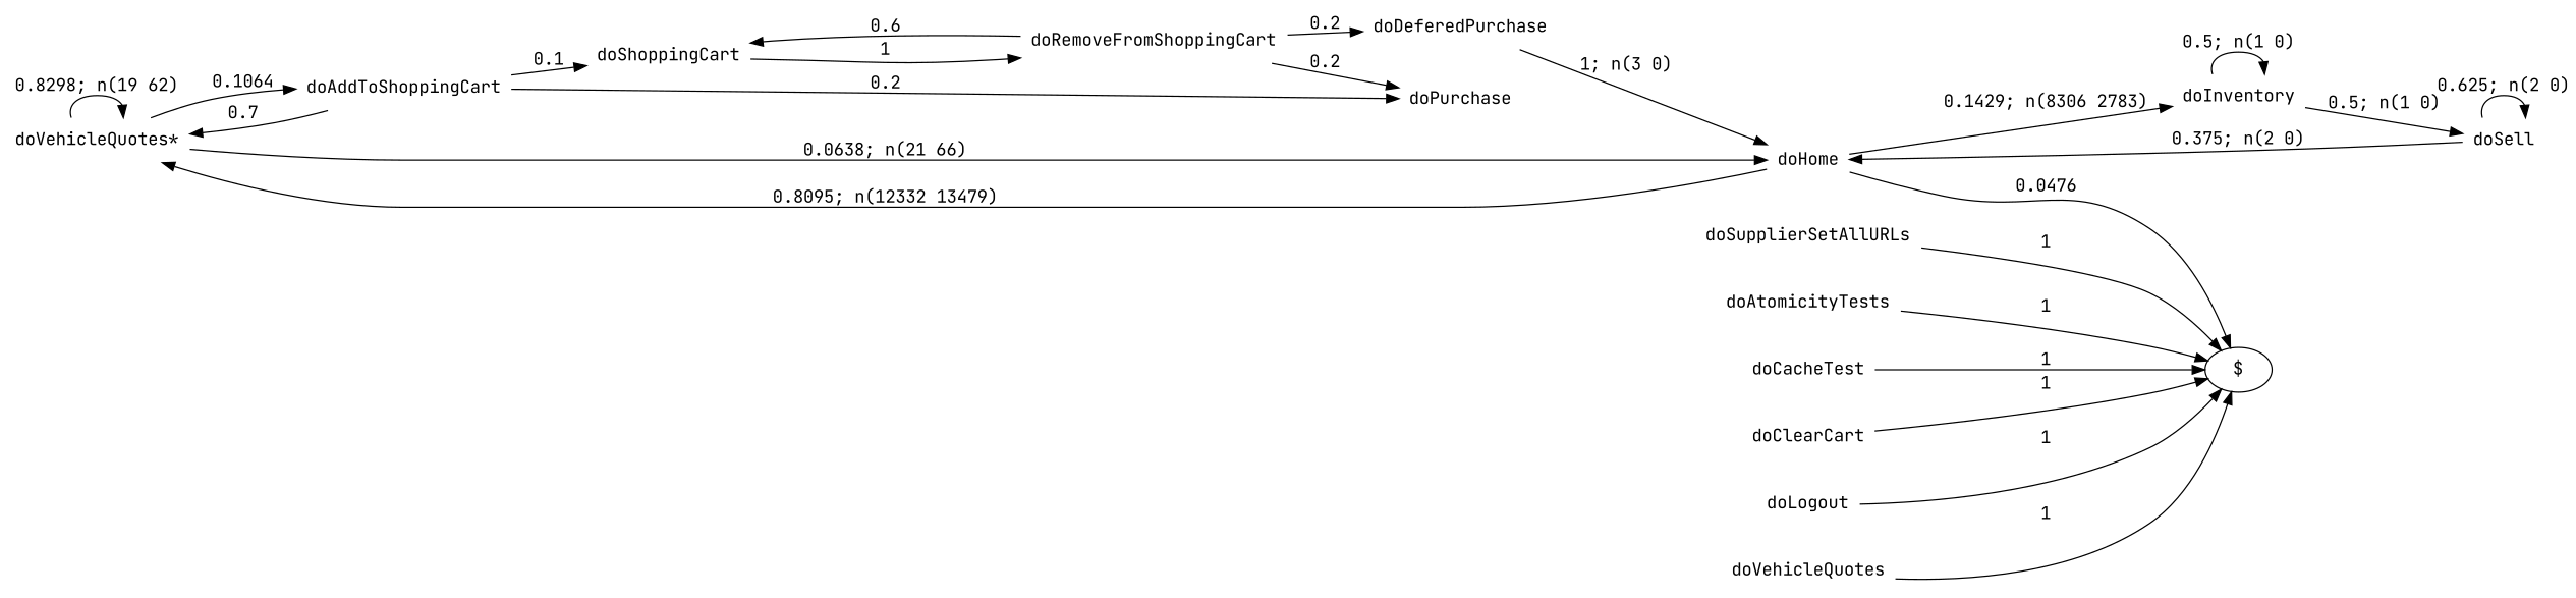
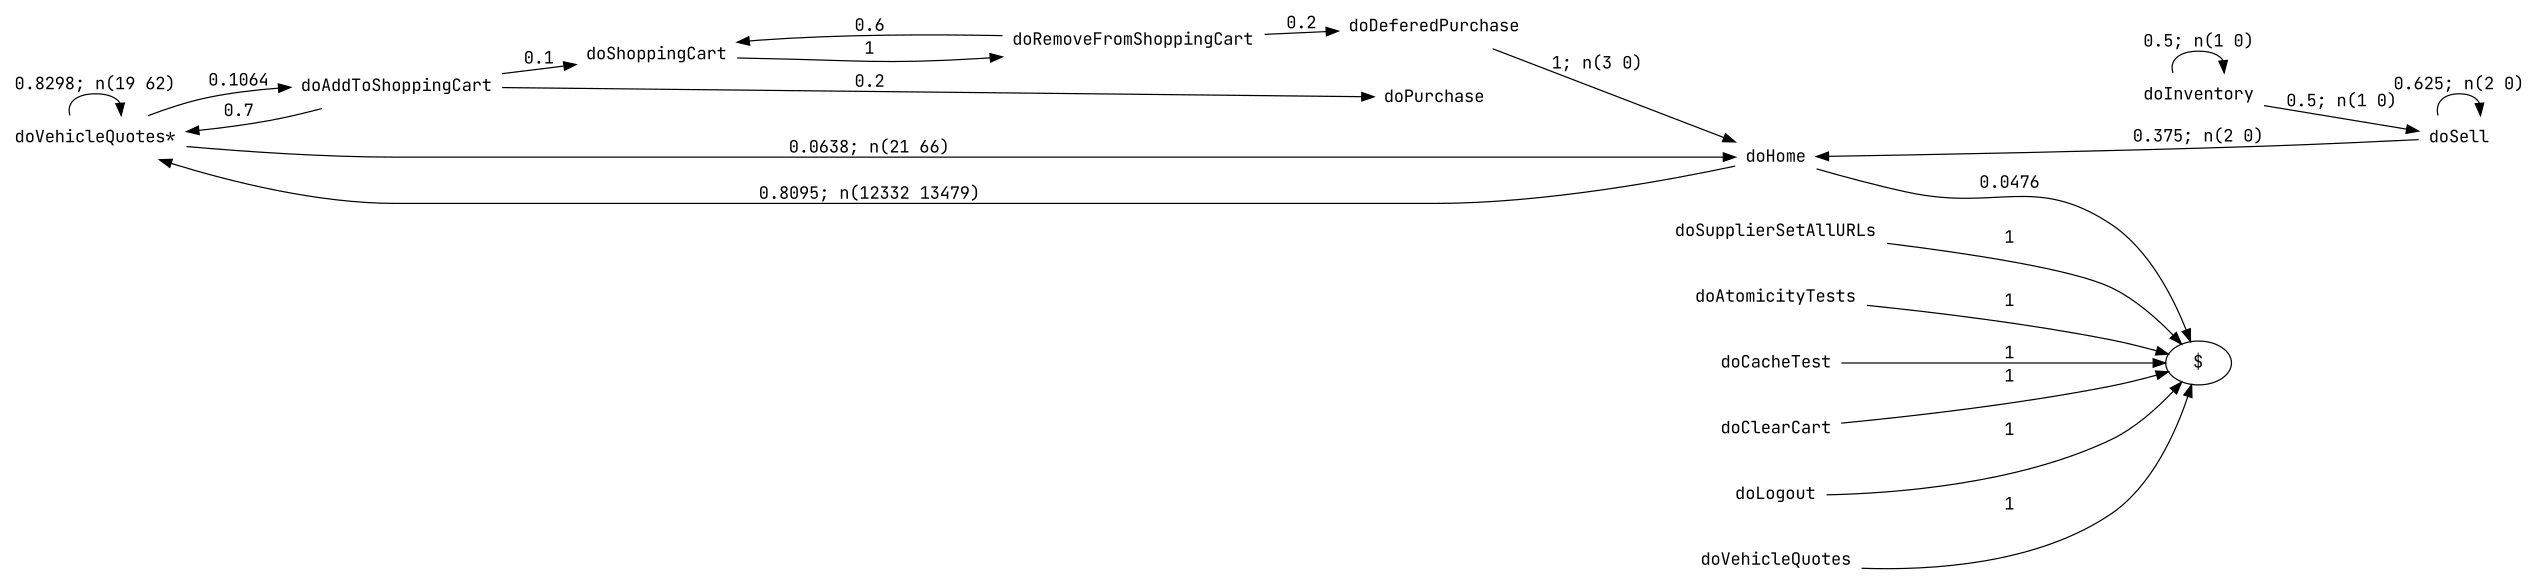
  digraph {
    fontname="JetBrains Mono"
    rankdir=LR
    node [fontname="JetBrains Mono" shape=none]
    edge [fontname="JetBrains Mono" style=solid]
    n1 [label="doVehicleQuotes*"]
    n2 [label=doAddToShoppingCart]
    n3 [label=doHome]
    n4 [label=doShoppingCart]
    n5 [label=doPurchase]
    "$" [shape=""]
    n7 [label=doInventory]
    n8 [label=doSupplierSetAllURLs]
    n9 [label=doAtomicityTests]
    n10 [label=doCacheTest]
    n11 [label=doRemoveFromShoppingCart]
    n12 [label=doDeferedPurchase]
    n13 [label=doSell]
    n14 [label=doClearCart]
    n15 [label=doLogout]
    n16 [label=doVehicleQuotes]
    n1 -> n1 [label="0.8298; n(19 62)"]
    n1 -> n2 [label=0.1064]
    n1 -> n3 [label="0.0638; n(21 66)"]
    n2 -> n1 [label=0.7]
    n2 -> n4 [label=0.1]
    n2 -> n5 [label=0.2]
    n3 -> n1 [label="0.8095; n(12332 13479)"]
    n3 -> "$" [label=0.0476]
-   n3 -> n7 [label="0.1429; n(8306 2783)"]
    n4 -> n11 [label=1]
    n7 -> n7 [label="0.5; n(1 0)"]
    n7 -> n13 [label="0.5; n(1 0)"]
    n8 -> "$" [label=1]
    n9 -> "$" [label=1]
    n10 -> "$" [label=1]
    n11 -> n4 [label=0.6]
-   n11 -> n5 [label=0.2]
    n11 -> n12 [label=0.2]
    n12 -> n3 [label="1; n(3 0)"]
    n13 -> n3 [label="0.375; n(2 0)"]
    n13 -> n13 [label="0.625; n(2 0)"]
    n14 -> "$" [label=1]
    n15 -> "$" [label=1]
    n16 -> "$" [label=1]
  }
